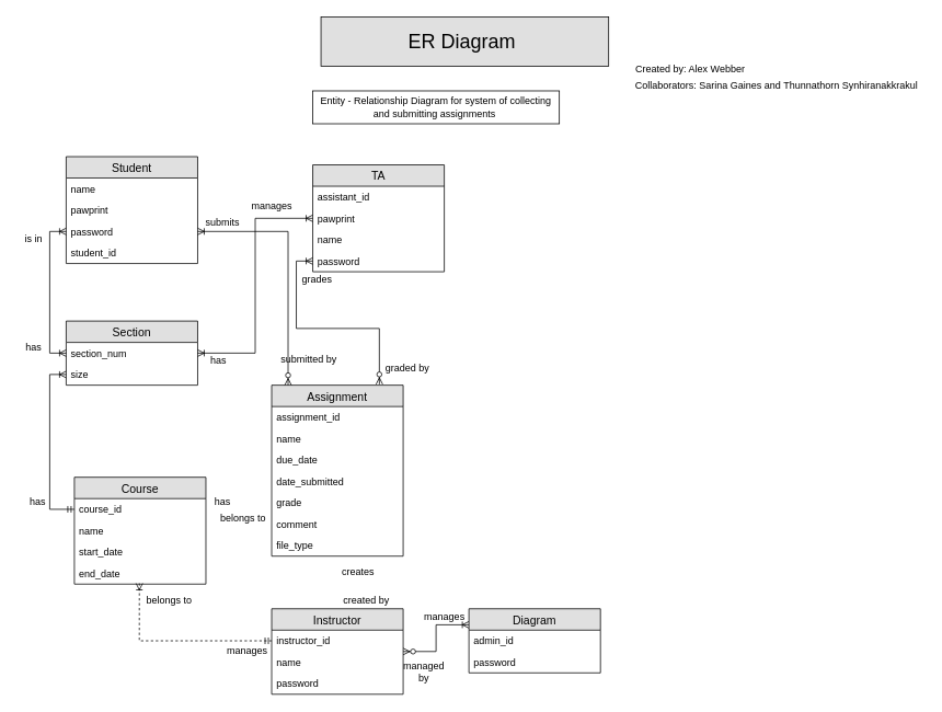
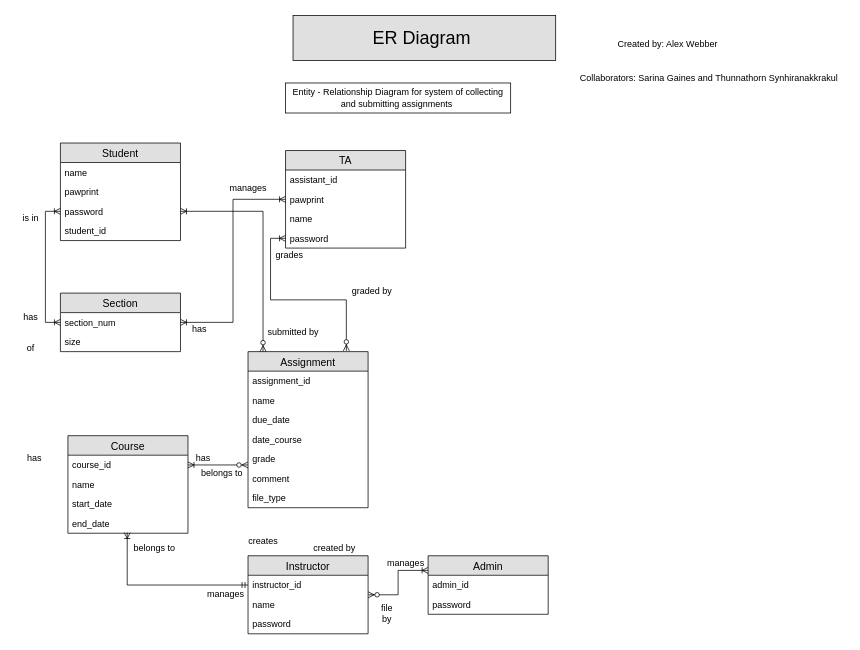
  <mxCell id="0" />
  <mxCell id="1" parent="0" />
  <mxCell id="2" value="Student" style="swimlane;fontStyle=0;childLayout=stackLayout;horizontal=1;startSize=26;fillColor=#e0e0e0;horizontalStack=0;resizeParent=1;resizeParentMax=0;resizeLast=0;collapsible=1;marginBottom=0;swimlaneFillColor=#ffffff;align=center;fontSize=14;" parent="1" vertex="1"><mxGeometry x="80" y="190" width="160" height="130" as="geometry"><mxRectangle x="-230" y="200" width="80" height="26" as="alternateBounds" /></mxGeometry></mxCell>
  <mxCell id="3" value="name" style="text;strokeColor=none;fillColor=none;spacingLeft=4;spacingRight=4;overflow=hidden;rotatable=0;points=[[0,0.5],[1,0.5]];portConstraint=eastwest;fontSize=12;" parent="2" vertex="1"><mxGeometry y="26" width="160" height="26" as="geometry" /></mxCell>
  <mxCell id="4" value="pawprint" style="text;strokeColor=none;fillColor=none;spacingLeft=4;spacingRight=4;overflow=hidden;rotatable=0;points=[[0,0.5],[1,0.5]];portConstraint=eastwest;fontSize=12;" parent="2" vertex="1"><mxGeometry y="52" width="160" height="26" as="geometry" /></mxCell>
  <mxCell id="5" value="password" style="text;strokeColor=none;fillColor=none;spacingLeft=4;spacingRight=4;overflow=hidden;rotatable=0;points=[[0,0.5],[1,0.5]];portConstraint=eastwest;fontSize=12;" vertex="1" parent="2"><mxGeometry y="78" width="160" height="26" as="geometry" /></mxCell>
  <mxCell id="6" value="student_id" style="text;strokeColor=none;fillColor=none;spacingLeft=4;spacingRight=4;overflow=hidden;rotatable=0;points=[[0,0.5],[1,0.5]];portConstraint=eastwest;fontSize=12;" parent="2" vertex="1"><mxGeometry y="104" width="160" height="26" as="geometry" /></mxCell>
  <mxCell id="7" value="TA" style="swimlane;fontStyle=0;childLayout=stackLayout;horizontal=1;startSize=26;fillColor=#e0e0e0;horizontalStack=0;resizeParent=1;resizeParentMax=0;resizeLast=0;collapsible=1;marginBottom=0;swimlaneFillColor=#ffffff;align=center;fontSize=14;" parent="1" vertex="1"><mxGeometry x="380" y="200" width="160" height="130" as="geometry" /></mxCell>
  <mxCell id="8" value="assistant_id" style="text;strokeColor=none;fillColor=none;spacingLeft=4;spacingRight=4;overflow=hidden;rotatable=0;points=[[0,0.5],[1,0.5]];portConstraint=eastwest;fontSize=12;" parent="7" vertex="1"><mxGeometry y="26" width="160" height="26" as="geometry" /></mxCell>
  <mxCell id="9" value="pawprint" style="text;strokeColor=none;fillColor=none;spacingLeft=4;spacingRight=4;overflow=hidden;rotatable=0;points=[[0,0.5],[1,0.5]];portConstraint=eastwest;fontSize=12;" vertex="1" parent="7"><mxGeometry y="52" width="160" height="26" as="geometry" /></mxCell>
  <mxCell id="10" value="name" style="text;strokeColor=none;fillColor=none;spacingLeft=4;spacingRight=4;overflow=hidden;rotatable=0;points=[[0,0.5],[1,0.5]];portConstraint=eastwest;fontSize=12;" parent="7" vertex="1"><mxGeometry y="78" width="160" height="26" as="geometry" /></mxCell>
  <mxCell id="11" value="password" style="text;strokeColor=none;fillColor=none;spacingLeft=4;spacingRight=4;overflow=hidden;rotatable=0;points=[[0,0.5],[1,0.5]];portConstraint=eastwest;fontSize=12;" parent="7" vertex="1"><mxGeometry y="104" width="160" height="26" as="geometry" /></mxCell>
  <mxCell id="12" value="Course" style="swimlane;fontStyle=0;childLayout=stackLayout;horizontal=1;startSize=26;fillColor=#e0e0e0;horizontalStack=0;resizeParent=1;resizeParentMax=0;resizeLast=0;collapsible=1;marginBottom=0;swimlaneFillColor=#ffffff;align=center;fontSize=14;" parent="1" vertex="1"><mxGeometry x="90" y="580" width="160" height="130" as="geometry" /></mxCell>
  <mxCell id="13" value="course_id" style="text;strokeColor=none;fillColor=none;spacingLeft=4;spacingRight=4;overflow=hidden;rotatable=0;points=[[0,0.5],[1,0.5]];portConstraint=eastwest;fontSize=12;" parent="12" vertex="1"><mxGeometry y="26" width="160" height="26" as="geometry" /></mxCell>
  <mxCell id="14" value="name" style="text;strokeColor=none;fillColor=none;spacingLeft=4;spacingRight=4;overflow=hidden;rotatable=0;points=[[0,0.5],[1,0.5]];portConstraint=eastwest;fontSize=12;" parent="12" vertex="1"><mxGeometry y="52" width="160" height="26" as="geometry" /></mxCell>
  <mxCell id="15" value="start_date" style="text;strokeColor=none;fillColor=none;spacingLeft=4;spacingRight=4;overflow=hidden;rotatable=0;points=[[0,0.5],[1,0.5]];portConstraint=eastwest;fontSize=12;" parent="12" vertex="1"><mxGeometry y="78" width="160" height="26" as="geometry" /></mxCell>
  <mxCell id="16" value="end_date" style="text;strokeColor=none;fillColor=none;spacingLeft=4;spacingRight=4;overflow=hidden;rotatable=0;points=[[0,0.5],[1,0.5]];portConstraint=eastwest;fontSize=12;" vertex="1" parent="12"><mxGeometry y="104" width="160" height="26" as="geometry" /></mxCell>
  <mxCell id="17" value="Assignment" style="swimlane;fontStyle=0;childLayout=stackLayout;horizontal=1;startSize=26;fillColor=#e0e0e0;horizontalStack=0;resizeParent=1;resizeParentMax=0;resizeLast=0;collapsible=1;marginBottom=0;swimlaneFillColor=#ffffff;align=center;fontSize=14;" parent="1" vertex="1"><mxGeometry x="330" y="468" width="160" height="208" as="geometry" /></mxCell>
  <mxCell id="18" value="assignment_id" style="text;strokeColor=none;fillColor=none;spacingLeft=4;spacingRight=4;overflow=hidden;rotatable=0;points=[[0,0.5],[1,0.5]];portConstraint=eastwest;fontSize=12;" parent="17" vertex="1"><mxGeometry y="26" width="160" height="26" as="geometry" /></mxCell>
  <mxCell id="19" value="name" style="text;strokeColor=none;fillColor=none;spacingLeft=4;spacingRight=4;overflow=hidden;rotatable=0;points=[[0,0.5],[1,0.5]];portConstraint=eastwest;fontSize=12;" parent="17" vertex="1"><mxGeometry y="52" width="160" height="26" as="geometry" /></mxCell>
  <mxCell id="20" value="due_date" style="text;strokeColor=none;fillColor=none;spacingLeft=4;spacingRight=4;overflow=hidden;rotatable=0;points=[[0,0.5],[1,0.5]];portConstraint=eastwest;fontSize=12;" vertex="1" parent="17"><mxGeometry y="78" width="160" height="26" as="geometry" /></mxCell>
- <mxCell id="21" value="date_submitted" style="text;strokeColor=none;fillColor=none;spacingLeft=4;spacingRight=4;overflow=hidden;rotatable=0;points=[[0,0.5],[1,0.5]];portConstraint=eastwest;fontSize=12;" vertex="1" parent="17"><mxGeometry y="104" width="160" height="26" as="geometry" /></mxCell>
+ <mxCell id="21" value="date_course" style="text;strokeColor=none;fillColor=none;spacingLeft=4;spacingRight=4;overflow=hidden;rotatable=0;points=[[0,0.5],[1,0.5]];portConstraint=eastwest;fontSize=12;" vertex="1" parent="17"><mxGeometry y="104" width="160" height="26" as="geometry" /></mxCell>
  <mxCell id="22" value="grade" style="text;strokeColor=none;fillColor=none;spacingLeft=4;spacingRight=4;overflow=hidden;rotatable=0;points=[[0,0.5],[1,0.5]];portConstraint=eastwest;fontSize=12;" vertex="1" parent="17"><mxGeometry y="130" width="160" height="26" as="geometry" /></mxCell>
  <mxCell id="23" value="comment" style="text;strokeColor=none;fillColor=none;spacingLeft=4;spacingRight=4;overflow=hidden;rotatable=0;points=[[0,0.5],[1,0.5]];portConstraint=eastwest;fontSize=12;" vertex="1" parent="17"><mxGeometry y="156" width="160" height="26" as="geometry" /></mxCell>
  <mxCell id="24" value="file_type" style="text;strokeColor=none;fillColor=none;spacingLeft=4;spacingRight=4;overflow=hidden;rotatable=0;points=[[0,0.5],[1,0.5]];portConstraint=eastwest;fontSize=12;" parent="17" vertex="1"><mxGeometry y="182" width="160" height="26" as="geometry" /></mxCell>
  <mxCell id="25" value="Section" style="swimlane;fontStyle=0;childLayout=stackLayout;horizontal=1;startSize=26;fillColor=#e0e0e0;horizontalStack=0;resizeParent=1;resizeParentMax=0;resizeLast=0;collapsible=1;marginBottom=0;swimlaneFillColor=#ffffff;align=center;fontSize=14;" parent="1" vertex="1"><mxGeometry x="80" y="390" width="160" height="78" as="geometry" /></mxCell>
  <mxCell id="26" value="section_num" style="text;strokeColor=none;fillColor=none;spacingLeft=4;spacingRight=4;overflow=hidden;rotatable=0;points=[[0,0.5],[1,0.5]];portConstraint=eastwest;fontSize=12;" parent="25" vertex="1"><mxGeometry y="26" width="160" height="26" as="geometry" /></mxCell>
  <mxCell id="27" value="size" style="text;strokeColor=none;fillColor=none;spacingLeft=4;spacingRight=4;overflow=hidden;rotatable=0;points=[[0,0.5],[1,0.5]];portConstraint=eastwest;fontSize=12;" parent="25" vertex="1"><mxGeometry y="52" width="160" height="26" as="geometry" /></mxCell>
  <mxCell id="28" value="Instructor" style="swimlane;fontStyle=0;childLayout=stackLayout;horizontal=1;startSize=26;fillColor=#e0e0e0;horizontalStack=0;resizeParent=1;resizeParentMax=0;resizeLast=0;collapsible=1;marginBottom=0;swimlaneFillColor=#ffffff;align=center;fontSize=14;" parent="1" vertex="1"><mxGeometry x="330" y="740" width="160" height="104" as="geometry" /></mxCell>
  <mxCell id="29" value="instructor_id" style="text;strokeColor=none;fillColor=none;spacingLeft=4;spacingRight=4;overflow=hidden;rotatable=0;points=[[0,0.5],[1,0.5]];portConstraint=eastwest;fontSize=12;" parent="28" vertex="1"><mxGeometry y="26" width="160" height="26" as="geometry" /></mxCell>
  <mxCell id="30" value="name" style="text;strokeColor=none;fillColor=none;spacingLeft=4;spacingRight=4;overflow=hidden;rotatable=0;points=[[0,0.5],[1,0.5]];portConstraint=eastwest;fontSize=12;" parent="28" vertex="1"><mxGeometry y="52" width="160" height="26" as="geometry" /></mxCell>
  <mxCell id="31" value="password" style="text;strokeColor=none;fillColor=none;spacingLeft=4;spacingRight=4;overflow=hidden;rotatable=0;points=[[0,0.5],[1,0.5]];portConstraint=eastwest;fontSize=12;" parent="28" vertex="1"><mxGeometry y="78" width="160" height="26" as="geometry" /></mxCell>
  <mxCell id="32" value="&lt;font style=&quot;font-size: 24px&quot;&gt;ER Diagram&amp;nbsp;&lt;/font&gt;" style="rounded=0;whiteSpace=wrap;html=1;fillColor=#e0e0e0;" parent="1" vertex="1"><mxGeometry x="390" y="20" width="350" height="60" as="geometry" /></mxCell>
  <mxCell id="33" value="Entity - Relationship Diagram for system of collecting and submitting assignments&amp;nbsp;" style="whiteSpace=wrap;html=1;align=center;" parent="1" vertex="1"><mxGeometry x="380" y="110" width="300" height="40" as="geometry" /></mxCell>
  <mxCell id="34" style="edgeStyle=orthogonalEdgeStyle;rounded=0;orthogonalLoop=1;jettySize=auto;html=1;exitX=0;exitY=0.25;exitDx=0;exitDy=0;startArrow=ERoneToMany;startFill=0;endArrow=ERzeroToMany;endFill=1;" edge="1" parent="1" source="35" target="28"><mxGeometry relative="1" as="geometry" /></mxCell>
- <mxCell id="35" value="Diagram" style="swimlane;fontStyle=0;childLayout=stackLayout;horizontal=1;startSize=26;fillColor=#e0e0e0;horizontalStack=0;resizeParent=1;resizeParentMax=0;resizeLast=0;collapsible=1;marginBottom=0;swimlaneFillColor=#ffffff;align=center;fontSize=14;" vertex="1" parent="1"><mxGeometry x="570" y="740" width="160" height="78" as="geometry" /></mxCell>
+ <mxCell id="35" value="Admin" style="swimlane;fontStyle=0;childLayout=stackLayout;horizontal=1;startSize=26;fillColor=#e0e0e0;horizontalStack=0;resizeParent=1;resizeParentMax=0;resizeLast=0;collapsible=1;marginBottom=0;swimlaneFillColor=#ffffff;align=center;fontSize=14;" vertex="1" parent="1"><mxGeometry x="570" y="740" width="160" height="78" as="geometry" /></mxCell>
  <mxCell id="36" value="admin_id" style="text;strokeColor=none;fillColor=none;spacingLeft=4;spacingRight=4;overflow=hidden;rotatable=0;points=[[0,0.5],[1,0.5]];portConstraint=eastwest;fontSize=12;" vertex="1" parent="35"><mxGeometry y="26" width="160" height="26" as="geometry" /></mxCell>
  <mxCell id="37" value="password" style="text;strokeColor=none;fillColor=none;spacingLeft=4;spacingRight=4;overflow=hidden;rotatable=0;points=[[0,0.5],[1,0.5]];portConstraint=eastwest;fontSize=12;" vertex="1" parent="35"><mxGeometry y="52" width="160" height="26" as="geometry" /></mxCell>
  <mxCell id="38" style="edgeStyle=orthogonalEdgeStyle;rounded=0;orthogonalLoop=1;jettySize=auto;html=1;exitX=0;exitY=0.5;exitDx=0;exitDy=0;entryX=0;entryY=0.5;entryDx=0;entryDy=0;endArrow=ERoneToMany;endFill=0;startArrow=ERoneToMany;startFill=0;" edge="1" parent="1" source="5" target="26"><mxGeometry relative="1" as="geometry" /></mxCell>
  <mxCell id="39" value="is in" style="text;html=1;align=center;verticalAlign=middle;resizable=0;points=[];autosize=1;" vertex="1" parent="1"><mxGeometry x="20" y="280" width="40" height="20" as="geometry" /></mxCell>
  <mxCell id="40" value="has" style="text;html=1;align=center;verticalAlign=middle;resizable=0;points=[];autosize=1;" vertex="1" parent="1"><mxGeometry x="25" y="412" width="30" height="20" as="geometry" /></mxCell>
- <mxCell id="41" style="edgeStyle=orthogonalEdgeStyle;rounded=0;orthogonalLoop=1;jettySize=auto;html=1;exitX=0;exitY=0.5;exitDx=0;exitDy=0;startArrow=ERoneToMany;startFill=0;endArrow=ERmandOne;endFill=0;" edge="1" parent="1" source="27" target="13"><mxGeometry relative="1" as="geometry" /></mxCell>
  <mxCell id="42" value="has" style="text;html=1;align=center;verticalAlign=middle;resizable=0;points=[];autosize=1;" vertex="1" parent="1"><mxGeometry x="30" y="600" width="30" height="20" as="geometry" /></mxCell>
+ <mxCell id="43" value="of" style="text;html=1;align=center;verticalAlign=middle;resizable=0;points=[];autosize=1;" vertex="1" parent="1"><mxGeometry x="25" y="454" width="30" height="20" as="geometry" /></mxCell>
  <mxCell id="44" style="edgeStyle=orthogonalEdgeStyle;rounded=0;orthogonalLoop=1;jettySize=auto;html=1;exitX=0;exitY=0.5;exitDx=0;exitDy=0;entryX=1;entryY=0.5;entryDx=0;entryDy=0;startArrow=ERoneToMany;startFill=0;endArrow=ERoneToMany;endFill=0;" edge="1" parent="1" source="9" target="26"><mxGeometry relative="1" as="geometry" /></mxCell>
  <mxCell id="45" value="manages" style="text;html=1;align=center;verticalAlign=middle;resizable=0;points=[];autosize=1;" vertex="1" parent="1"><mxGeometry x="300" y="240" width="60" height="20" as="geometry" /></mxCell>
  <mxCell id="46" value="has" style="text;html=1;align=center;verticalAlign=middle;resizable=0;points=[];autosize=1;" vertex="1" parent="1"><mxGeometry x="250" y="428" width="30" height="20" as="geometry" /></mxCell>
  <mxCell id="47" style="edgeStyle=orthogonalEdgeStyle;rounded=0;orthogonalLoop=1;jettySize=auto;html=1;exitX=1;exitY=0.5;exitDx=0;exitDy=0;entryX=0.125;entryY=0;entryDx=0;entryDy=0;entryPerimeter=0;startArrow=ERoneToMany;startFill=0;endArrow=ERzeroToMany;endFill=1;" edge="1" parent="1" source="5" target="17"><mxGeometry relative="1" as="geometry" /></mxCell>
- <mxCell id="48" value="submits" style="text;html=1;align=center;verticalAlign=middle;resizable=0;points=[];autosize=1;" vertex="1" parent="1"><mxGeometry x="240" y="260" width="60" height="20" as="geometry" /></mxCell>
- <mxCell id="49" value="submitted by" style="text;html=1;align=center;verticalAlign=middle;resizable=0;points=[];autosize=1;" vertex="1" parent="1"><mxGeometry x="335" y="427" width="80" height="20" as="geometry" /></mxCell>
+ <mxCell id="49" value="submitted by" style="text;html=1;align=center;verticalAlign=middle;resizable=0;points=[];autosize=1;" vertex="1" parent="1"><mxGeometry x="350" y="432" width="80" height="20" as="geometry" /></mxCell>
+ <mxCell id="50" style="edgeStyle=orthogonalEdgeStyle;rounded=0;orthogonalLoop=1;jettySize=auto;html=1;exitX=1;exitY=0.5;exitDx=0;exitDy=0;entryX=0;entryY=0.808;entryDx=0;entryDy=0;entryPerimeter=0;startArrow=ERoneToMany;startFill=0;endArrow=ERzeroToMany;endFill=1;" edge="1" parent="1" source="13" target="22"><mxGeometry relative="1" as="geometry" /></mxCell>
  <mxCell id="51" value="has" style="text;html=1;align=center;verticalAlign=middle;resizable=0;points=[];autosize=1;" vertex="1" parent="1"><mxGeometry x="255" y="600" width="30" height="20" as="geometry" /></mxCell>
  <mxCell id="52" value="belongs to" style="text;html=1;align=center;verticalAlign=middle;resizable=0;points=[];autosize=1;" vertex="1" parent="1"><mxGeometry x="260" y="620" width="70" height="20" as="geometry" /></mxCell>
- <mxCell id="53" style="edgeStyle=orthogonalEdgeStyle;rounded=0;orthogonalLoop=1;jettySize=auto;html=1;exitX=0;exitY=0.5;exitDx=0;exitDy=0;entryX=0.494;entryY=0.962;entryDx=0;entryDy=0;entryPerimeter=0;startArrow=ERmandOne;startFill=0;endArrow=ERoneToMany;endFill=0;dashed=1;" edge="1" parent="1" source="29" target="16"><mxGeometry relative="1" as="geometry" /></mxCell>
+ <mxCell id="53" style="edgeStyle=orthogonalEdgeStyle;rounded=0;orthogonalLoop=1;jettySize=auto;html=1;exitX=0;exitY=0.5;exitDx=0;exitDy=0;entryX=0.494;entryY=0.962;entryDx=0;entryDy=0;entryPerimeter=0;startArrow=ERmandOne;startFill=0;endArrow=ERoneToMany;endFill=0;" edge="1" parent="1" source="29" target="16"><mxGeometry relative="1" as="geometry" /></mxCell>
  <mxCell id="54" value="manages" style="text;html=1;align=center;verticalAlign=middle;resizable=0;points=[];autosize=1;" vertex="1" parent="1"><mxGeometry x="270" y="782" width="60" height="20" as="geometry" /></mxCell>
  <mxCell id="55" value="belongs to" style="text;html=1;align=center;verticalAlign=middle;resizable=0;points=[];autosize=1;" vertex="1" parent="1"><mxGeometry x="170" y="720" width="70" height="20" as="geometry" /></mxCell>
  <mxCell id="56" style="edgeStyle=orthogonalEdgeStyle;rounded=0;orthogonalLoop=1;jettySize=auto;html=1;exitX=0;exitY=0.5;exitDx=0;exitDy=0;entryX=0.819;entryY=-0.005;entryDx=0;entryDy=0;entryPerimeter=0;startArrow=ERoneToMany;startFill=0;endArrow=ERzeroToMany;endFill=1;" edge="1" parent="1" source="11" target="17"><mxGeometry relative="1" as="geometry" /></mxCell>
  <mxCell id="57" value="grades" style="text;html=1;align=center;verticalAlign=middle;resizable=0;points=[];autosize=1;" vertex="1" parent="1"><mxGeometry x="360" y="330" width="50" height="20" as="geometry" /></mxCell>
- <mxCell id="58" value="graded by" style="text;html=1;align=center;verticalAlign=middle;resizable=0;points=[];autosize=1;" vertex="1" parent="1"><mxGeometry x="460" y="438" width="70" height="20" as="geometry" /></mxCell>
- <mxCell id="59" value="creates" style="text;html=1;align=center;verticalAlign=middle;resizable=0;points=[];autosize=1;" vertex="1" parent="1"><mxGeometry x="410" y="686" width="50" height="20" as="geometry" /></mxCell>
+ <mxCell id="58" value="graded by" style="text;html=1;align=center;verticalAlign=middle;resizable=0;points=[];autosize=1;" vertex="1" parent="1"><mxGeometry x="460" y="378" width="70" height="20" as="geometry" /></mxCell>
+ <mxCell id="59" value="creates" style="text;html=1;align=center;verticalAlign=middle;resizable=0;points=[];autosize=1;" vertex="1" parent="1"><mxGeometry x="325" y="711" width="50" height="20" as="geometry" /></mxCell>
  <mxCell id="60" value="created by" style="text;html=1;align=center;verticalAlign=middle;resizable=0;points=[];autosize=1;" vertex="1" parent="1"><mxGeometry x="410" y="720" width="70" height="20" as="geometry" /></mxCell>
  <mxCell id="61" value="manages" style="text;html=1;align=center;verticalAlign=middle;resizable=0;points=[];autosize=1;" vertex="1" parent="1"><mxGeometry x="510" y="740" width="60" height="20" as="geometry" /></mxCell>
- <mxCell id="62" value="managed&lt;br&gt;by" style="text;html=1;align=center;verticalAlign=middle;resizable=0;points=[];autosize=1;" vertex="1" parent="1"><mxGeometry x="480" y="802" width="70" height="30" as="geometry" /></mxCell>
- <mxCell id="63" value="Created by: Alex Webber" style="text;html=1;align=center;verticalAlign=middle;resizable=0;points=[];autosize=1;" vertex="1" parent="1"><mxGeometry x="764" y="74" width="150" height="20" as="geometry" /></mxCell>
+ <mxCell id="62" value="file&lt;br&gt;by" style="text;html=1;align=center;verticalAlign=middle;resizable=0;points=[];autosize=1;" vertex="1" parent="1"><mxGeometry x="480" y="802" width="70" height="30" as="geometry" /></mxCell>
+ <mxCell id="63" value="Created by: Alex Webber" style="text;html=1;align=center;verticalAlign=middle;resizable=0;points=[];autosize=1;" vertex="1" parent="1"><mxGeometry x="814" y="49" width="150" height="20" as="geometry" /></mxCell>
  <mxCell id="64" value="Collaborators: Sarina Gaines and Thunnathorn&amp;nbsp;Synhiranakkrakul" style="text;html=1;align=center;verticalAlign=middle;resizable=0;points=[];autosize=1;" vertex="1" parent="1"><mxGeometry x="764" y="94" width="360" height="20" as="geometry" /></mxCell>
